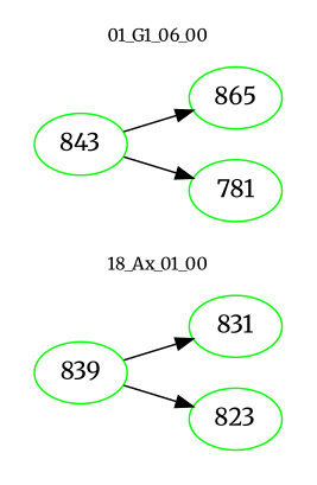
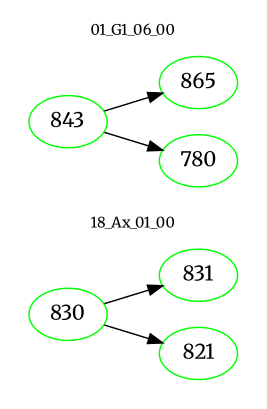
  digraph {
    fontname=Merriweather
    rankdir=LR
    node [color=green fontname=Merriweather]
    edge [color=black fontname=Merriweather]
-   n1 [label=839]
-   n2 [label=823]
+   n1 [label=830]
+   n2 [label=821]
    n3 [label=831]
    n4 [label=843]
-   n5 [label=781]
+   n5 [label=780]
    n6 [label=865]
    subgraph cluster_1 {
      color=white
      fontsize=10
      label="18_Ax_01_00"
      n1
      n2
      n3
    }
    subgraph cluster_2 {
      color=white
      fontsize=10
      label="01_G1_06_00"
      n4
      n5
      n6
    }
    n1 -> n2
    n1 -> n3
    n4 -> n5
    n4 -> n6
  }
